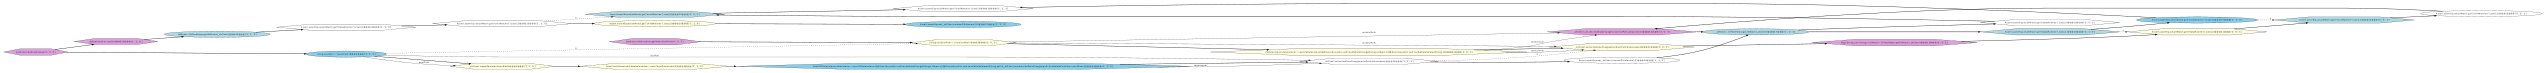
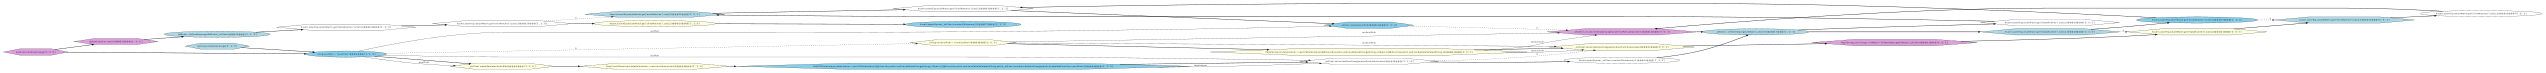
  digraph {
    fontname="IBM Plex Sans"
    rankdir=LR
    node [fillcolor=white fontname="IBM Plex Sans" shape=hexagon style=filled]
    edge [fontname="IBM Plex Sans" style=bold]
    n1 [label="Assert.assertEquals(zkWatch.get(\"existWatches\").size(),0)@@@25@@@['1', '1', '0']"]
    n2 [fillcolor=lightyellow label="Assert.assertEquals(zkWatch.get(\"childWatches\").size(),0)@@@26@@@['1', '1', '0']" shape=ellipse]
    n3 [fillcolor=lightblue label="Assert.assertEquals(zkWatch.get(\"existWatches\").size(),1)@@@19@@@['0', '0', '1']"]
    n4 [fillcolor=skyblue label="Assert.assertEquals(_zkClient.numberOfListeners(),0)@@@27@@@['1', '1', '0']" shape=ellipse]
    n5 [label="Assert.assertEquals(zkWatch.get(\"childWatches\").size(),0)@@@20@@@['1', '1', '1']"]
    n6 [label="Assert.assertEquals(zkWatch.get(\"childWatches\").size(),0)@@@15@@@['0', '0', '1']" shape=ellipse]
    n7 [fillcolor=plum label="_zkClient.unsubscribeDataChanges(nonExistPath,dataListener)@@@16@@@['0', '0', '1']"]
    n8 [fillcolor=lightblue label="zkWatch = ZkTestHelper.getZkWatch(_zkClient)@@@17@@@['1', '1', '1']" shape=ellipse]
    n9 [fillcolor=lightyellow label="Assert.assertEquals(zkWatch.get(\"dataWatches\").size(),0)@@@13@@@['0', '0', '1']"]
    n10 [fillcolor=lightblue label="Assert.assertEquals(zkWatch.get(\"existWatches\").size(),1)@@@14@@@['0', '0', '1']"]
    n11 [label="_zkClient.subscribeDataChanges(existPath,dataListener)@@@15@@@['1', '1', '0']"]
    n12 [label="Assert.assertEquals(_zkClient.numberOfListeners(),1)@@@16@@@['1', '1', '0']" shape=ellipse]
    n13 [fillcolor=lightyellow label="_zkClient.subscribeDataChanges(nonExistPath,dataListener)@@@11@@@['0', '0', '1']"]
    n14 [fillcolor=plum label="Map<String,List<String>> zkWatch = ZkTestHelper.getZkWatch(_zkClient)@@@12@@@['0', '0', '1']"]
    n15 [fillcolor=lightblue label="zkWatch = ZkTestHelper.getZkWatch(_zkClient)@@@23@@@['1', '1', '0']" shape=ellipse]
    n16 [label="Assert.assertEquals(zkWatch.get(\"dataWatches\").size(),0)@@@24@@@['1', '1', '0']"]
    n17 [label="Assert.assertEquals(zkWatch.get(\"dataWatches\").size(),0)@@@18@@@['0', '0', '1']"]
    n18 [fillcolor=lightblue label="Assert.assertEquals(zkWatch.get(\"dataWatches\").size(),1)@@@18@@@['1', '1', '0']"]
    n19 [fillcolor=skyblue label="Assert.assertEquals(zkWatch.get(\"existWatches\").size(),0)@@@19@@@['1', '1', '0']" shape=ellipse]
+   n20 [fillcolor=skyblue label="_zkClient.delete(existPath)@@@21@@@['1', '1', '0']"]
    n21 [fillcolor=lightyellow label="String nonExistPath = \"/nonExistPath\"@@@3@@@['0', '0', '1']"]
    n22 [fillcolor=lightyellow label="IZkDataListener dataListener = new IZkDataListener(){@Override public void handleDataChange(String s,Object o){}@Override public void handleDataDeleted(String s){}}@@@4@@@['0', '0', '1']"]
    n23 [fillcolor=plum label="deleteCondition.await()@@@22@@@['1', '1', '0']"]
    n24 [fillcolor=plum label="testSubscribeDataChange['1', '0', '0']"]
    n25 [fillcolor=skyblue label="String existPath = \"/existPath\"@@@3@@@['1', '1', '0']" shape=ellipse]
    n26 [fillcolor=lightyellow label="_zkClient.createPersistent(existPath)@@@4@@@['1', '1', '0']"]
+   n27 [fillcolor=lightblue label="testSubscribeDataChange['0', '1', '0']"]
    n28 [fillcolor=lightyellow label="final CountDownLatch deleteCondition = new CountDownLatch(1)@@@5@@@['1', '1', '0']"]
    n29 [fillcolor=skyblue label="final IZkDataListener dataListener = new IZkDataListener(){@Override public void handleDataChange(String s,Object o){}@Override public void handleDataDeleted(String path){_zkClient.unsubscribeDataChanges(path,this)deleteCondition.countDown()}}@@@6@@@['1', '1', '0']"]
-   n30 [fillcolor=plum label="testSubscribeDataChangeOnNonExistPath['0', '0', '1']"]
    n1 -> n2
    n1 -> n3 [label=0 style=dashed]
    n2 -> n4
    n3 -> n5
+   n5 -> n20
    n6 -> n7
    n7 -> n8
    n8 -> n17
    n8 -> n18
    n9 -> n10
    n10 -> n6
    n11 -> n12
    n11 -> n13 [label=0 style=dashed]
    n12 -> n8
    n13 -> n14
    n14 -> n9
    n15 -> n16
    n16 -> n1
    n17 -> n3
    n18 -> n9 [label=0 style=dashed]
    n18 -> n19
    n19 -> n5
    n19 -> n10 [label=0 style=dashed]
+   n20 -> n7 [label=0 style=dashed]
    n21 -> n7 [label=nonExistPath style=solid]
    n21 -> n13 [label=nonExistPath style=solid]
    n21 -> n22
    n22 -> n7 [label=dataListener style=solid]
    n22 -> n13 [label=dataListener style=solid]
    n22 -> n13
    n23 -> n15
    n24 -> n23
    n24 -> n25
    n25 -> n11 [label=existPath style=solid]
+   n25 -> n20 [label=existPath style=solid]
    n25 -> n21 [label=0 style=dashed]
    n25 -> n26
    n25 -> n26 [label=existPath style=solid]
    n26 -> n28
+   n27 -> n25
    n28 -> n29
    n29 -> n11
    n29 -> n11 [label=dataListener style=solid]
-   n30 -> n21
  }
